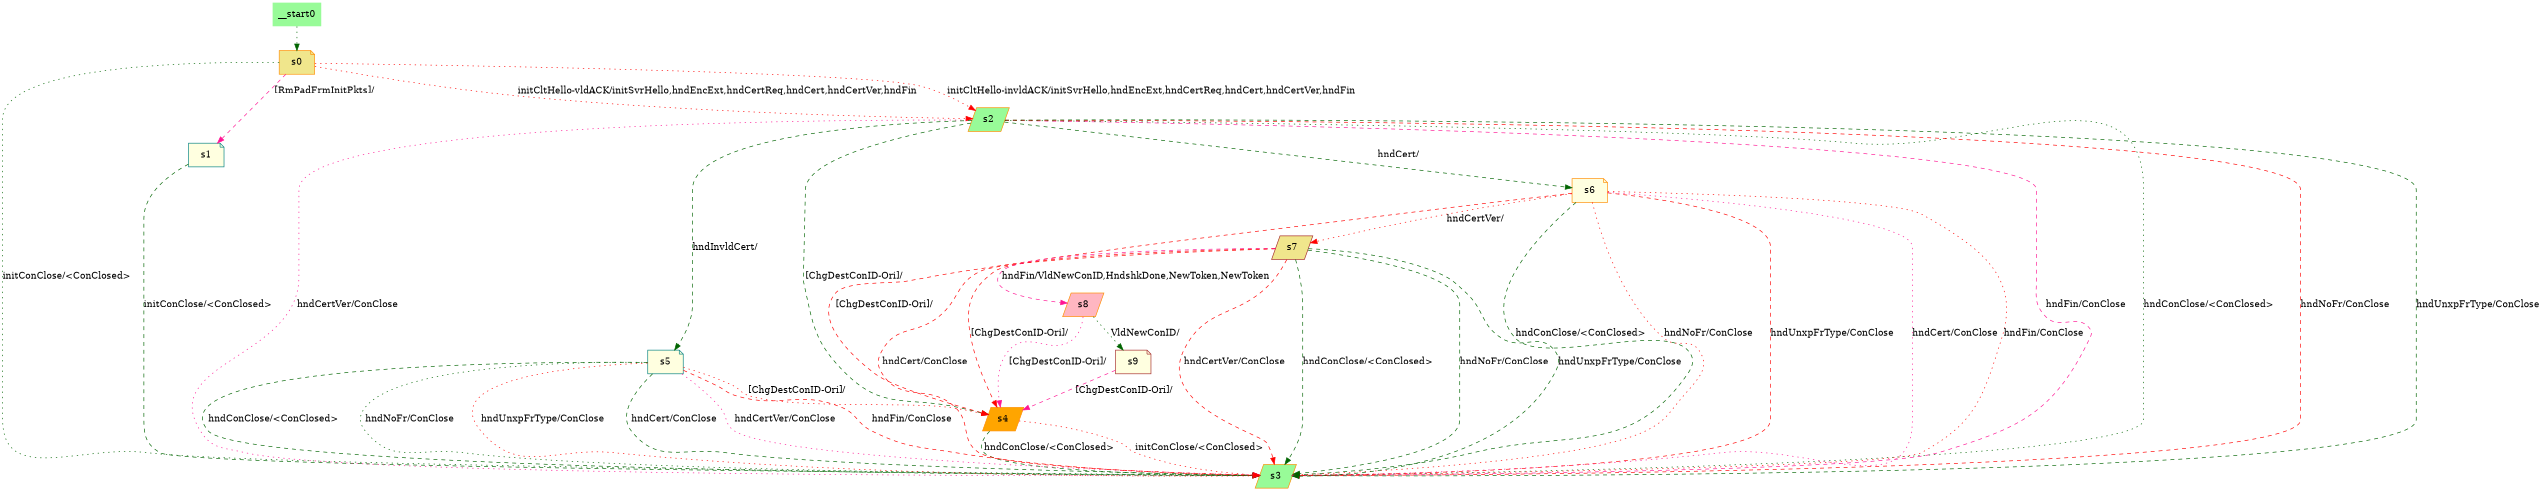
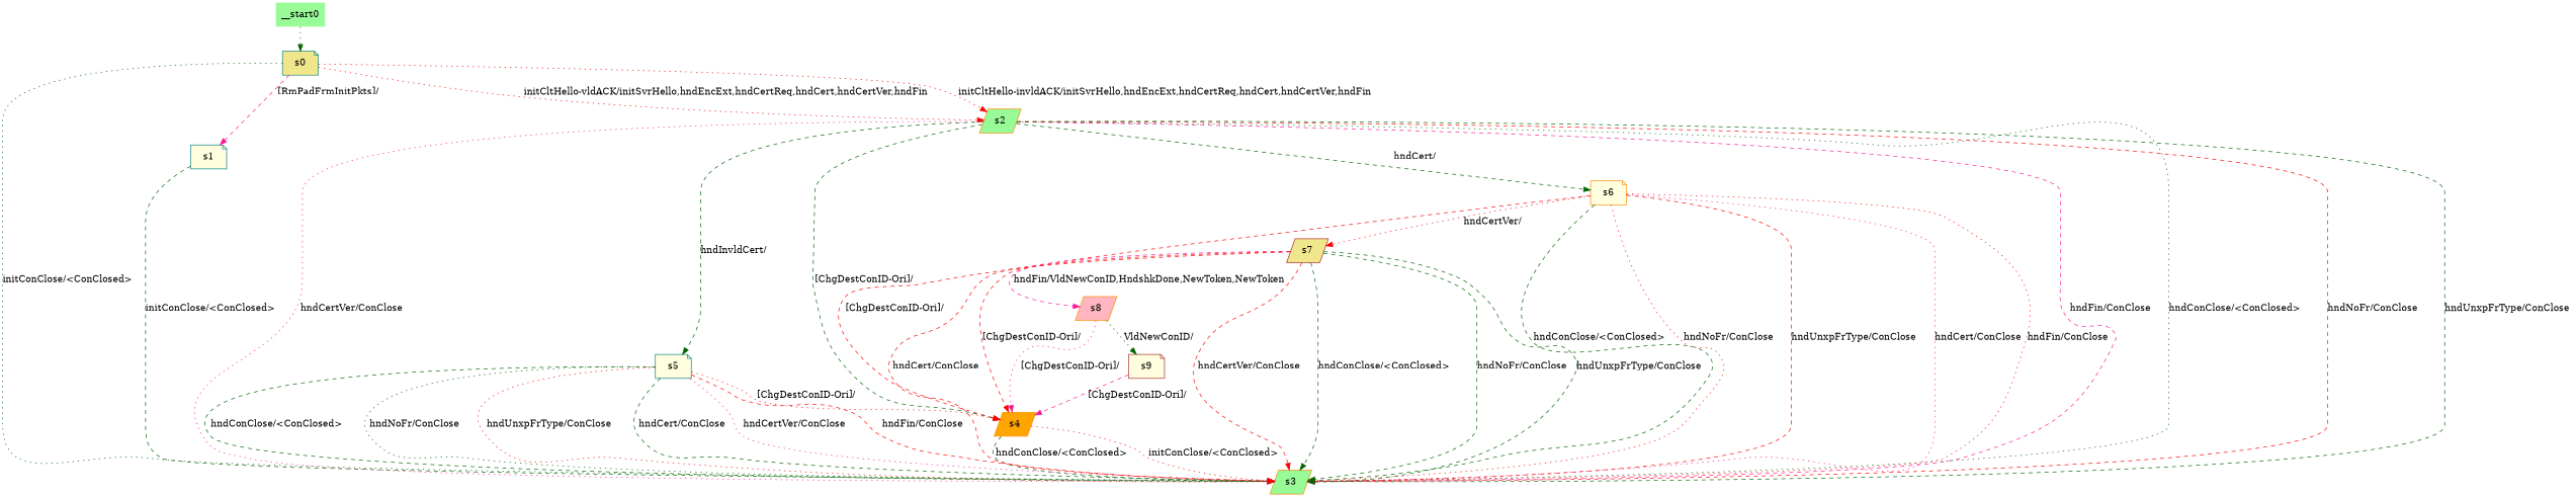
  digraph {
    node [color=darkorange fillcolor=lightyellow shape=note style=filled]
    edge [color=darkgreen style=dashed]
-   n1 [fillcolor=khaki label=s0]
+   n1 [color=teal fillcolor=khaki label=s0]
    n2 [color=teal label=s1]
    n3 [fillcolor=palegreen label=s2 shape=parallelogram]
    n4 [fillcolor=palegreen label=s3 shape=parallelogram]
    n5 [fillcolor=orange label=s4 shape=parallelogram]
    n6 [color=teal label=s5]
    n7 [label=s6]
    n8 [color=brown fillcolor=khaki label=s7 shape=parallelogram]
    n9 [fillcolor=lightpink label=s8 shape=parallelogram]
    n10 [color=brown label=s9]
    __start0 [fillcolor=palegreen shape=none]
    n1 -> n2 [color=deeppink label="[RmPadFrmInitPkts]/ "]
    n1 -> n3 [color=red label="initCltHello-vldACK/initSvrHello,hndEncExt,hndCertReq,hndCert,hndCertVer,hndFin " style=dotted]
    n1 -> n3 [color=red label="initCltHello-invldACK/initSvrHello,hndEncExt,hndCertReq,hndCert,hndCertVer,hndFin " style=dotted]
    n1 -> n4 [label="initConClose/<ConClosed> " style=dotted]
    n2 -> n4 [label="initConClose/<ConClosed> "]
    n3 -> n4 [color=deeppink label="hndFin/ConClose "]
    n3 -> n4 [label="hndConClose/<ConClosed> " style=dotted]
    n3 -> n4 [color=red label="hndNoFr/ConClose "]
    n3 -> n4 [label="hndUnxpFrType/ConClose "]
    n3 -> n4 [color=deeppink label="hndCertVer/ConClose " style=dotted]
    n3 -> n5 [label="[ChgDestConID-Ori]/ "]
    n3 -> n6 [label="hndInvldCert/ "]
    n3 -> n7 [label="hndCert/ "]
    n5 -> n4 [color=red label="initConClose/<ConClosed> " style=dotted]
    n5 -> n4 [label="hndConClose/<ConClosed> "]
    n6 -> n4 [color=red label="hndFin/ConClose "]
    n6 -> n4 [label="hndConClose/<ConClosed> "]
    n6 -> n4 [label="hndNoFr/ConClose " style=dotted]
    n6 -> n4 [color=red label="hndUnxpFrType/ConClose " style=dotted]
    n6 -> n4 [label="hndCert/ConClose "]
    n6 -> n4 [color=deeppink label="hndCertVer/ConClose " style=dotted]
    n6 -> n5 [color=red label="[ChgDestConID-Ori]/ " style=dotted]
    n7 -> n4 [color=red label="hndFin/ConClose " style=dotted]
    n7 -> n4 [label="hndConClose/<ConClosed> "]
    n7 -> n4 [color=red label="hndNoFr/ConClose " style=dotted]
    n7 -> n4 [color=red label="hndUnxpFrType/ConClose "]
    n7 -> n4 [color=deeppink label="hndCert/ConClose " style=dotted]
    n7 -> n5 [color=red label="[ChgDestConID-Ori]/ "]
    n7 -> n8 [color=red label="hndCertVer/ " style=dotted]
    n8 -> n4 [label="hndConClose/<ConClosed> "]
    n8 -> n4 [label="hndNoFr/ConClose "]
    n8 -> n4 [label="hndUnxpFrType/ConClose "]
    n8 -> n4 [color=red label="hndCert/ConClose "]
    n8 -> n4 [color=red label="hndCertVer/ConClose "]
    n8 -> n5 [color=red label="[ChgDestConID-Ori]/ "]
    n8 -> n9 [color=deeppink label="hndFin/VldNewConID,HndshkDone,NewToken,NewToken "]
    n9 -> n5 [color=deeppink label="[ChgDestConID-Ori]/ " style=dotted]
    n9 -> n10 [label="VldNewConID/ " style=dotted]
    n10 -> n5 [color=deeppink label="[ChgDestConID-Ori]/ "]
    __start0 -> n1 [style=dotted]
  }
